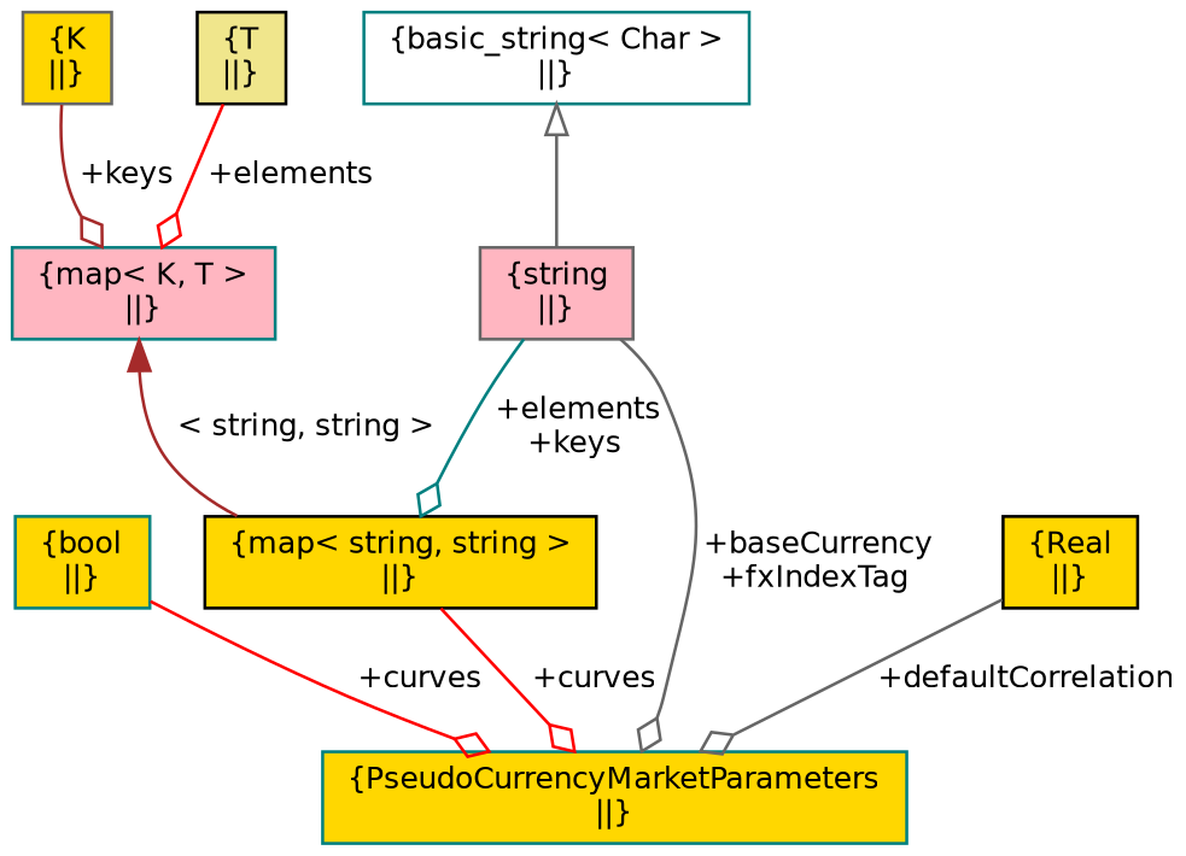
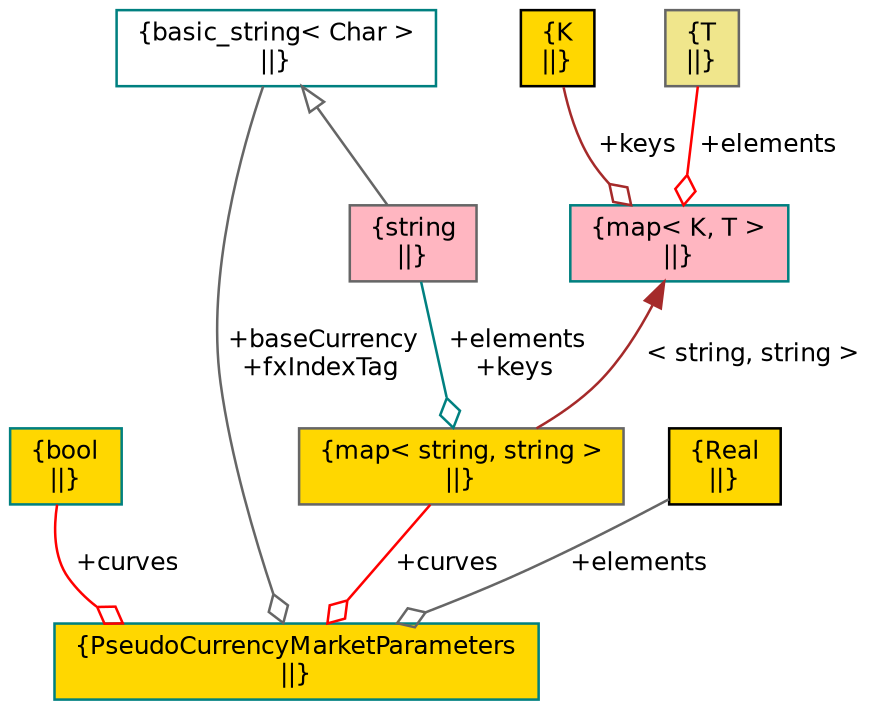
  digraph {
    node [color=teal fillcolor=gold fontname=Helvetica fontsize=10 shape=box style=filled]
    edge [arrowhead=odiamond color=red fontname=Helvetica fontsize=10 labelfontname=Helvetica labelfontsize=10 style=solid]
    n1 [fontcolor=black height=0.2 label="{PseudoCurrencyMarketParameters\n||}" width=0.4]
    n2 [height=0.2 label="{bool\n||}" width=0.4]
    n3 [color=gray40 fillcolor=lightpink height=0.2 label="{string\n||}" width=0.4]
-   n4 [color=black height=0.2 label="{map\< string, string \>\n||}" width=0.4]
+   n4 [color=gray40 height=0.2 label="{map\< string, string \>\n||}" width=0.4]
    n5 [fillcolor=white height=0.2 label="{basic_string\< Char \>\n||}" width=0.4]
    n6 [fillcolor=lightpink height=0.2 label="{map\< K, T \>\n||}" width=0.4]
-   n7 [color=gray40 height=0.2 label="{K\n||}" width=0.4]
-   n8 [color=black fillcolor=khaki height=0.2 label="{T\n||}" width=0.4]
+   n7 [color=black height=0.2 label="{K\n||}" width=0.4]
+   n8 [color=gray40 fillcolor=khaki height=0.2 label="{T\n||}" width=0.4]
    n9 [color=black height=0.2 label="{Real\n||}" width=0.4]
    n2 -> n1 [label=" +curves"]
-   n3 -> n1 [color=gray40 label=" +baseCurrency\n+fxIndexTag"]
+   n5 -> n1 [color=gray40 label=" +baseCurrency\n+fxIndexTag"]
    n3 -> n4 [color=teal label=" +elements\n+keys"]
    n4 -> n1 [label=" +curves"]
    n5 -> n3 [arrowtail=onormal color=gray40 dir=back arrowhead=""]
    n6 -> n4 [color=brown dir=back label=" \< string, string \>" arrowhead=""]
    n7 -> n6 [color=brown label=" +keys"]
    n8 -> n6 [label=" +elements"]
-   n9 -> n1 [color=gray40 label=" +defaultCorrelation"]
+   n9 -> n1 [color=gray40 label=" +elements"]
  }
